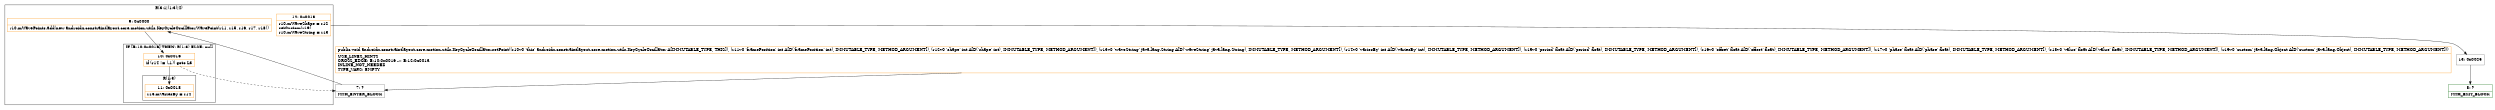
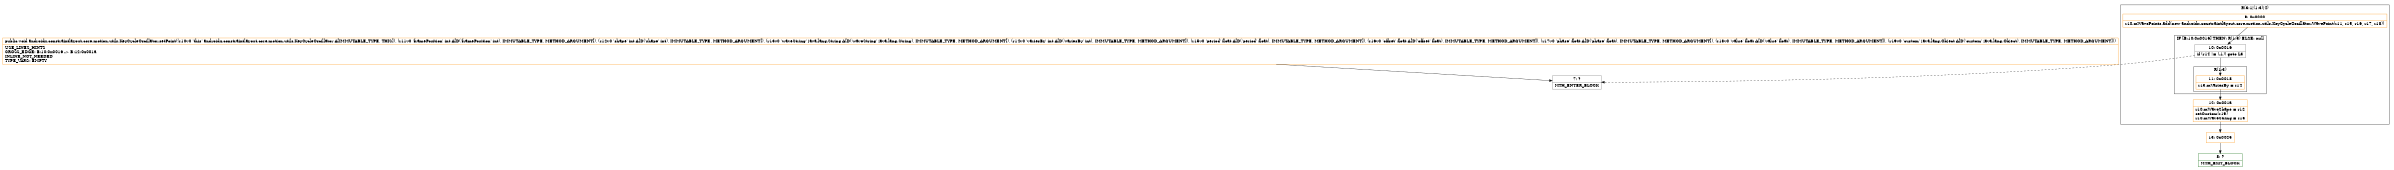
  digraph {
    node [color=darkorange shape=record]
    n1 [label="{11\:\ 0x0018|r13.mVariesBy = r14\l}"]
-   n2 [label="{10\:\ 0x0016|if (r14 != (\-1)) goto L3\l}"]
+   n2 [color=gray40 label="{10\:\ 0x0016|if (r14 != (\-1)) goto L3\l}"]
    n3 [label="{9\:\ 0x0000|r10.mWavePoints.add(new androidx.constraintlayout.core.motion.utils.KeyCycleOscillator.WavePoint(r11, r15, r16, r17, r18))\l}"]
    n4 [label="{12\:\ 0x001a|r10.mWaveShape = r12\lsetCustom(r19)\lr10.mWaveString = r13\l}"]
    n5 [color=gray40 label="{7\:\ ?|MTH_ENTER_BLOCK\l}"]
-   n6 [color=gray40 label="{13\:\ 0x0025}"]
+   n6 [label="{13\:\ 0x0025}"]
    n7 [color=darkgreen label="{8\:\ ?|MTH_EXIT_BLOCK\l}"]
    n8 [label="{public void androidx.constraintlayout.core.motion.utils.KeyCycleOscillator.setPoint((r10v0 'this' androidx.constraintlayout.core.motion.utils.KeyCycleOscillator A[IMMUTABLE_TYPE, THIS]), (r11v0 'framePosition' int A[D('framePosition' int), IMMUTABLE_TYPE, METHOD_ARGUMENT]), (r12v0 'shape' int A[D('shape' int), IMMUTABLE_TYPE, METHOD_ARGUMENT]), (r13v0 'waveString' java.lang.String A[D('waveString' java.lang.String), IMMUTABLE_TYPE, METHOD_ARGUMENT]), (r14v0 'variesBy' int A[D('variesBy' int), IMMUTABLE_TYPE, METHOD_ARGUMENT]), (r15v0 'period' float A[D('period' float), IMMUTABLE_TYPE, METHOD_ARGUMENT]), (r16v0 'offset' float A[D('offset' float), IMMUTABLE_TYPE, METHOD_ARGUMENT]), (r17v0 'phase' float A[D('phase' float), IMMUTABLE_TYPE, METHOD_ARGUMENT]), (r18v0 'value' float A[D('value' float), IMMUTABLE_TYPE, METHOD_ARGUMENT]), (r19v0 'custom' java.lang.Object A[D('custom' java.lang.Object), IMMUTABLE_TYPE, METHOD_ARGUMENT]))  | USE_LINES_HINTS\lCROSS_EDGE: B:10:0x0016 \-\> B:12:0x001a\lINLINE_NOT_NEEDED\lTYPE_VARS: EMPTY\l}"]
    subgraph cluster_1 {
      label="R(3:1|(1:3)|4)"
      n3
      n4
      subgraph cluster_2 {
        label="IF [B:10:0x0016] THEN: R(1:3) ELSE: null"
        n2
        subgraph cluster_3 {
          label="R(1:3)"
          n1
        }
      }
    }
+   n1 -> n4
    n2 -> n1
    n2 -> n5 [style=dashed]
    n3 -> n2
    n4 -> n6
-   n5 -> n3
    n6 -> n7
    n8 -> n5
  }
